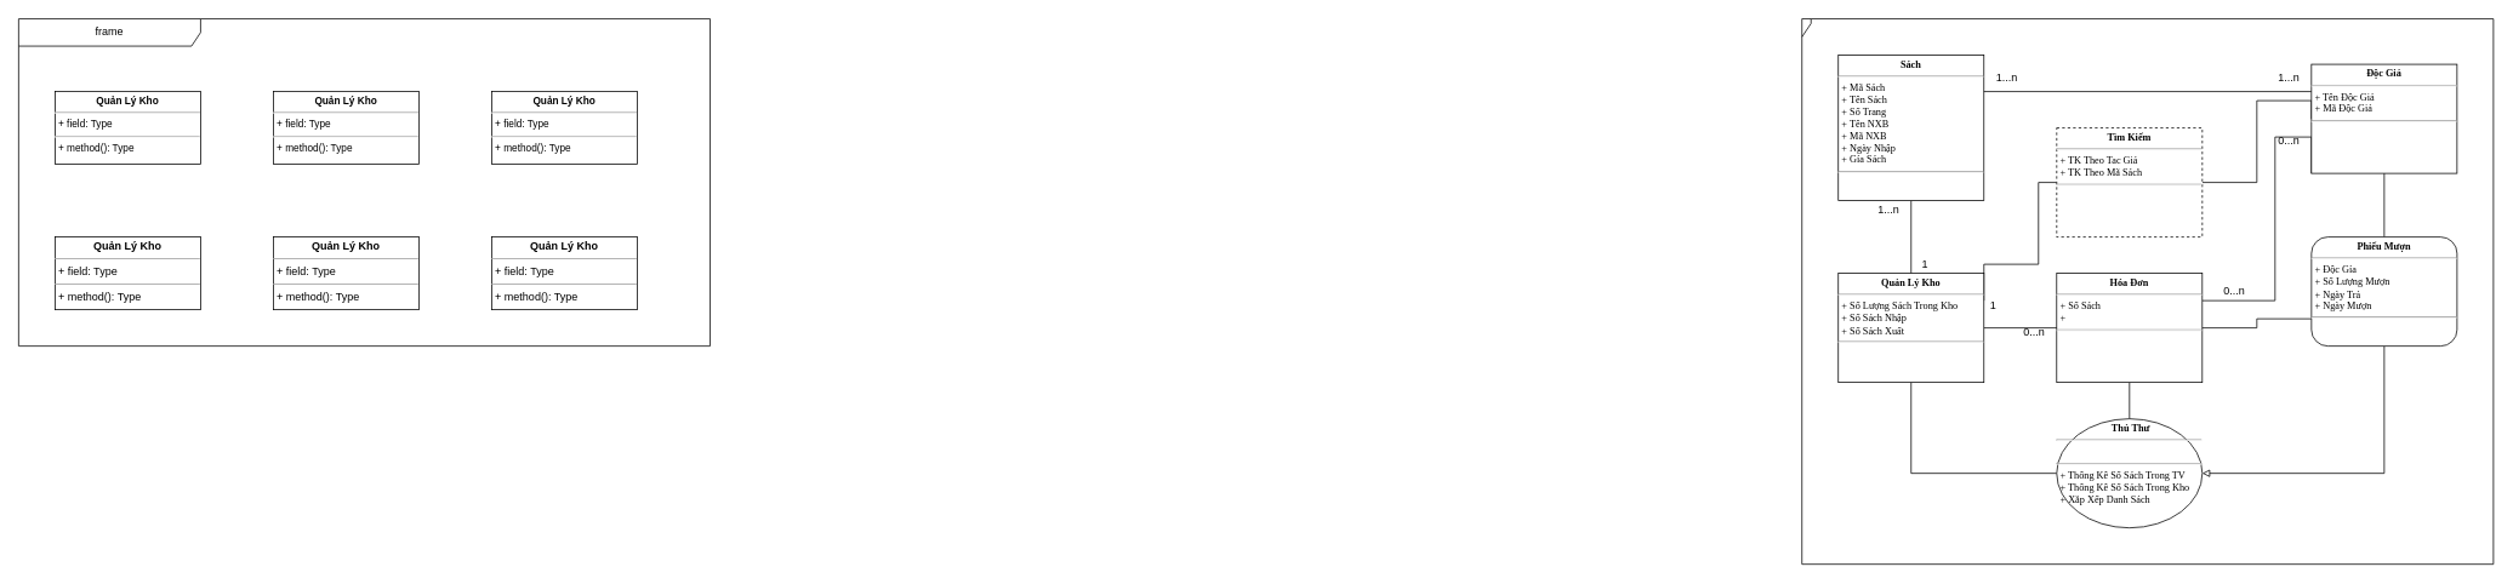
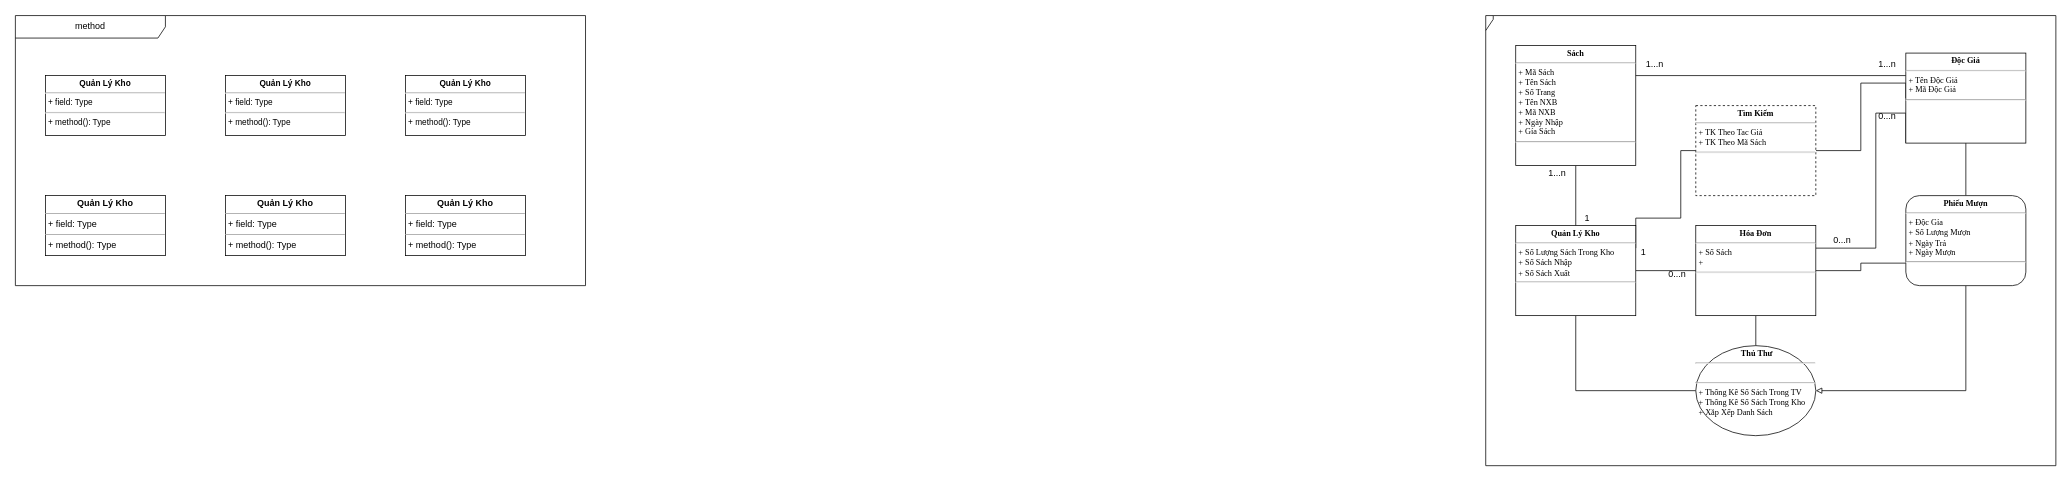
  <mxCell id="0" />
  <mxCell id="1" parent="0" />
  <mxCell id="2" style="edgeStyle=orthogonalEdgeStyle;rounded=0;orthogonalLoop=1;jettySize=auto;html=1;exitX=0.5;exitY=1;exitDx=0;exitDy=0;entryX=0.5;entryY=0;entryDx=0;entryDy=0;movable=0;resizable=0;rotatable=0;deletable=0;editable=0;locked=1;connectable=0;endArrow=none;endFill=0;" edge="1" parent="1" source="3" target="15"><mxGeometry relative="1" as="geometry"><mxPoint x="2090" y="240" as="targetPoint" /></mxGeometry></mxCell>
  <mxCell id="3" value="&lt;p style=&quot;margin: 4px 0px 0px; text-align: center; font-size: 11px;&quot;&gt;&lt;b style=&quot;border-color: var(--border-color); font-size: 11px;&quot;&gt;Sách&lt;/b&gt;&lt;/p&gt;&lt;hr style=&quot;font-size: 11px;&quot;&gt;&lt;p style=&quot;margin: 0px 0px 0px 4px; font-size: 11px;&quot;&gt;+ Mã Sách&lt;/p&gt;&lt;p style=&quot;margin: 0px 0px 0px 4px; font-size: 11px;&quot;&gt;+ Tên Sách&lt;/p&gt;&lt;p style=&quot;margin: 0px 0px 0px 4px; font-size: 11px;&quot;&gt;+ Số Trang&lt;/p&gt;&lt;p style=&quot;margin: 0px 0px 0px 4px; font-size: 11px;&quot;&gt;+ Tên NXB&lt;/p&gt;&lt;p style=&quot;margin: 0px 0px 0px 4px; font-size: 11px;&quot;&gt;+ Mã NXB&lt;/p&gt;&lt;p style=&quot;margin: 0px 0px 0px 4px; font-size: 11px;&quot;&gt;+ Ngày Nhập&lt;/p&gt;&lt;p style=&quot;margin: 0px 0px 0px 4px; font-size: 11px;&quot;&gt;+ Gía Sách&lt;/p&gt;&lt;hr style=&quot;font-size: 11px;&quot;&gt;&lt;p style=&quot;margin: 0px 0px 0px 4px; font-size: 11px;&quot;&gt;&lt;br style=&quot;font-size: 11px;&quot;&gt;&lt;/p&gt;" style="verticalAlign=top;align=left;overflow=fill;fontSize=11;fontFamily=Times New Roman;html=1;whiteSpace=wrap;movable=0;resizable=0;rotatable=0;deletable=0;editable=0;locked=1;connectable=0;" parent="1" vertex="1"><mxGeometry x="2020" y="60" width="160" height="160" as="geometry" /></mxCell>
  <mxCell id="4" style="rounded=0;orthogonalLoop=1;jettySize=auto;html=1;endArrow=none;endFill=0;movable=0;resizable=0;rotatable=0;deletable=0;editable=0;locked=1;connectable=0;entryX=1;entryY=0.25;entryDx=0;entryDy=0;exitX=0;exitY=0.25;exitDx=0;exitDy=0;" parent="1" source="8" target="3" edge="1"><mxGeometry relative="1" as="geometry" /></mxCell>
  <mxCell id="5" style="edgeStyle=orthogonalEdgeStyle;rounded=0;orthogonalLoop=1;jettySize=auto;html=1;exitX=0;exitY=1;exitDx=0;exitDy=0;entryX=1;entryY=0.25;entryDx=0;entryDy=0;endArrow=none;endFill=0;movable=0;resizable=0;rotatable=0;deletable=0;editable=0;locked=1;connectable=0;" parent="1" source="8" target="11" edge="1"><mxGeometry relative="1" as="geometry"><mxPoint x="2485" y="450" as="sourcePoint" /><mxPoint x="2205" y="600" as="targetPoint" /><Array as="points"><mxPoint x="2500" y="150" /><mxPoint x="2500" y="330" /></Array></mxGeometry></mxCell>
  <mxCell id="6" style="edgeStyle=orthogonalEdgeStyle;rounded=0;orthogonalLoop=1;jettySize=auto;html=1;exitX=0;exitY=0.5;exitDx=0;exitDy=0;entryX=1;entryY=0.5;entryDx=0;entryDy=0;endArrow=none;endFill=0;movable=0;resizable=0;rotatable=0;deletable=0;editable=0;locked=1;connectable=0;" edge="1" parent="1" source="8" target="31"><mxGeometry relative="1" as="geometry"><Array as="points"><mxPoint x="2480" y="110" /><mxPoint x="2480" y="200" /></Array></mxGeometry></mxCell>
  <mxCell id="7" style="edgeStyle=orthogonalEdgeStyle;rounded=0;orthogonalLoop=1;jettySize=auto;html=1;exitX=0.5;exitY=1;exitDx=0;exitDy=0;entryX=0.5;entryY=0;entryDx=0;entryDy=0;endArrow=none;endFill=0;movable=0;resizable=0;rotatable=0;deletable=0;editable=0;locked=1;connectable=0;" edge="1" parent="1" source="8" target="33"><mxGeometry relative="1" as="geometry" /></mxCell>
  <mxCell id="8" value="&lt;p style=&quot;margin: 4px 0px 0px; text-align: center; font-size: 11px;&quot;&gt;&lt;b&gt;Độc Giả&lt;/b&gt;&lt;/p&gt;&lt;hr style=&quot;font-size: 11px;&quot;&gt;&lt;p style=&quot;margin: 0px 0px 0px 4px; font-size: 11px;&quot;&gt;+ Tên Độc Giả&lt;/p&gt;&lt;p style=&quot;margin: 0px 0px 0px 4px; font-size: 11px;&quot;&gt;+ Mã Độc Giả&lt;/p&gt;&lt;hr style=&quot;font-size: 11px;&quot;&gt;&lt;p style=&quot;margin: 0px 0px 0px 4px; font-size: 11px;&quot;&gt;&lt;br style=&quot;font-size: 11px;&quot;&gt;&lt;/p&gt;" style="verticalAlign=top;align=left;overflow=fill;fontSize=11;fontFamily=Times New Roman;html=1;whiteSpace=wrap;movable=0;resizable=0;rotatable=0;deletable=0;editable=0;locked=1;connectable=0;" parent="1" vertex="1"><mxGeometry x="2540" y="70" width="160" height="120" as="geometry" /></mxCell>
  <mxCell id="9" style="edgeStyle=orthogonalEdgeStyle;rounded=0;orthogonalLoop=1;jettySize=auto;html=1;exitX=1;exitY=0.5;exitDx=0;exitDy=0;entryX=0;entryY=0.75;entryDx=0;entryDy=0;endArrow=none;endFill=0;movable=0;resizable=0;rotatable=0;deletable=0;editable=0;locked=1;connectable=0;" edge="1" parent="1" source="11" target="33"><mxGeometry relative="1" as="geometry" /></mxCell>
  <mxCell id="10" style="edgeStyle=orthogonalEdgeStyle;rounded=0;orthogonalLoop=1;jettySize=auto;html=1;exitX=0.5;exitY=1;exitDx=0;exitDy=0;entryX=0.5;entryY=0;entryDx=0;entryDy=0;endArrow=none;endFill=0;movable=0;resizable=0;rotatable=0;deletable=0;editable=0;locked=1;connectable=0;" edge="1" parent="1" source="11" target="34"><mxGeometry relative="1" as="geometry" /></mxCell>
  <mxCell id="11" value="&lt;p style=&quot;margin: 4px 0px 0px; text-align: center; font-size: 11px;&quot;&gt;&lt;b style=&quot;font-size: 11px;&quot;&gt;Hóa Đơn&lt;/b&gt;&lt;/p&gt;&lt;hr style=&quot;font-size: 11px;&quot;&gt;&lt;p style=&quot;margin: 0px 0px 0px 4px; font-size: 11px;&quot;&gt;+ Số Sách&lt;/p&gt;&lt;p style=&quot;margin: 0px 0px 0px 4px; font-size: 11px;&quot;&gt;+&amp;nbsp;&lt;/p&gt;&lt;hr style=&quot;font-size: 11px;&quot;&gt;&lt;p style=&quot;margin: 0px 0px 0px 4px; font-size: 11px;&quot;&gt;&lt;br style=&quot;font-size: 11px;&quot;&gt;&lt;/p&gt;" style="verticalAlign=top;align=left;overflow=fill;fontSize=11;fontFamily=Times New Roman;html=1;whiteSpace=wrap;movable=0;resizable=0;rotatable=0;deletable=0;editable=0;locked=1;connectable=0;" parent="1" vertex="1"><mxGeometry x="2260" y="300" width="160" height="120" as="geometry" /></mxCell>
  <mxCell id="12" style="edgeStyle=orthogonalEdgeStyle;rounded=0;orthogonalLoop=1;jettySize=auto;html=1;exitX=1;exitY=0.5;exitDx=0;exitDy=0;entryX=0;entryY=0.5;entryDx=0;entryDy=0;endArrow=none;endFill=0;movable=0;resizable=0;rotatable=0;deletable=0;editable=0;locked=1;connectable=0;" parent="1" source="15" target="11" edge="1"><mxGeometry relative="1" as="geometry" /></mxCell>
  <mxCell id="13" style="edgeStyle=orthogonalEdgeStyle;rounded=0;orthogonalLoop=1;jettySize=auto;html=1;exitX=1;exitY=0.25;exitDx=0;exitDy=0;entryX=0;entryY=0.5;entryDx=0;entryDy=0;endArrow=none;endFill=0;movable=0;resizable=0;rotatable=0;deletable=0;editable=0;locked=1;connectable=0;" edge="1" parent="1" source="15" target="31"><mxGeometry relative="1" as="geometry"><Array as="points"><mxPoint x="2240" y="290" /><mxPoint x="2240" y="200" /></Array></mxGeometry></mxCell>
  <mxCell id="14" style="edgeStyle=orthogonalEdgeStyle;rounded=0;orthogonalLoop=1;jettySize=auto;html=1;exitX=0.5;exitY=1;exitDx=0;exitDy=0;entryX=0;entryY=0.5;entryDx=0;entryDy=0;endArrow=none;endFill=0;movable=0;resizable=0;rotatable=0;deletable=0;editable=0;locked=1;connectable=0;" edge="1" parent="1" source="15" target="34"><mxGeometry relative="1" as="geometry" /></mxCell>
  <mxCell id="15" value="&lt;p style=&quot;margin: 4px 0px 0px; text-align: center; font-size: 11px;&quot;&gt;&lt;b style=&quot;font-size: 11px;&quot;&gt;Quản Lý Kho&lt;/b&gt;&lt;/p&gt;&lt;hr style=&quot;font-size: 11px;&quot;&gt;&lt;p style=&quot;margin: 0px 0px 0px 4px; font-size: 11px;&quot;&gt;+ Số Lượng Sách Trong Kho&lt;/p&gt;&lt;p style=&quot;margin: 0px 0px 0px 4px; font-size: 11px;&quot;&gt;+ Số Sách Nhập&lt;/p&gt;&lt;p style=&quot;margin: 0px 0px 0px 4px; font-size: 11px;&quot;&gt;+ Số Sách Xuất&lt;/p&gt;&lt;hr style=&quot;font-size: 11px;&quot;&gt;&lt;p style=&quot;margin: 0px 0px 0px 4px; font-size: 11px;&quot;&gt;&lt;br style=&quot;font-size: 11px;&quot;&gt;&lt;/p&gt;" style="verticalAlign=top;align=left;overflow=fill;fontSize=11;fontFamily=Times New Roman;html=1;whiteSpace=wrap;movable=0;resizable=0;rotatable=0;deletable=0;editable=0;locked=1;connectable=0;" parent="1" vertex="1"><mxGeometry x="2020" y="300" width="160" height="120" as="geometry" /></mxCell>
  <mxCell id="16" value="&lt;p style=&quot;margin: 4px 0px 0px; text-align: center; font-size: 11px;&quot;&gt;&lt;b style=&quot;font-size: 11px;&quot;&gt;Quản Lý Kho&lt;/b&gt;&lt;/p&gt;&lt;hr style=&quot;font-size: 11px;&quot;&gt;&lt;p style=&quot;margin: 0px 0px 0px 4px; font-size: 11px;&quot;&gt;+ field: Type&lt;/p&gt;&lt;hr style=&quot;font-size: 11px;&quot;&gt;&lt;p style=&quot;margin: 0px 0px 0px 4px; font-size: 11px;&quot;&gt;+ method(): Type&lt;/p&gt;" style="verticalAlign=top;align=left;overflow=fill;fontSize=11;fontFamily=Helvetica;html=1;whiteSpace=wrap;" parent="1" vertex="1"><mxGeometry x="60" y="100" width="160" height="80" as="geometry" /></mxCell>
  <mxCell id="17" value="&lt;p style=&quot;margin: 4px 0px 0px; text-align: center; font-size: 11px;&quot;&gt;&lt;b style=&quot;font-size: 11px;&quot;&gt;Quản Lý Kho&lt;/b&gt;&lt;/p&gt;&lt;hr style=&quot;font-size: 11px;&quot;&gt;&lt;p style=&quot;margin: 0px 0px 0px 4px; font-size: 11px;&quot;&gt;+ field: Type&lt;/p&gt;&lt;hr style=&quot;font-size: 11px;&quot;&gt;&lt;p style=&quot;margin: 0px 0px 0px 4px; font-size: 11px;&quot;&gt;+ method(): Type&lt;/p&gt;" style="verticalAlign=top;align=left;overflow=fill;fontSize=11;fontFamily=Helvetica;html=1;whiteSpace=wrap;" parent="1" vertex="1"><mxGeometry x="300" y="100" width="160" height="80" as="geometry" /></mxCell>
  <mxCell id="18" value="&lt;p style=&quot;margin: 4px 0px 0px; text-align: center; font-size: 11px;&quot;&gt;&lt;b style=&quot;font-size: 11px;&quot;&gt;Quản Lý Kho&lt;/b&gt;&lt;/p&gt;&lt;hr style=&quot;font-size: 11px;&quot;&gt;&lt;p style=&quot;margin: 0px 0px 0px 4px; font-size: 11px;&quot;&gt;+ field: Type&lt;/p&gt;&lt;hr style=&quot;font-size: 11px;&quot;&gt;&lt;p style=&quot;margin: 0px 0px 0px 4px; font-size: 11px;&quot;&gt;+ method(): Type&lt;/p&gt;" style="verticalAlign=top;align=left;overflow=fill;fontSize=11;fontFamily=Helvetica;html=1;whiteSpace=wrap;" parent="1" vertex="1"><mxGeometry x="540" y="100" width="160" height="80" as="geometry" /></mxCell>
  <mxCell id="19" value="&lt;p style=&quot;margin:0px;margin-top:4px;text-align:center;&quot;&gt;&lt;b&gt;Quản Lý Kho&lt;/b&gt;&lt;/p&gt;&lt;hr size=&quot;1&quot;&gt;&lt;p style=&quot;margin:0px;margin-left:4px;&quot;&gt;+ field: Type&lt;/p&gt;&lt;hr size=&quot;1&quot;&gt;&lt;p style=&quot;margin:0px;margin-left:4px;&quot;&gt;+ method(): Type&lt;/p&gt;" style="verticalAlign=top;align=left;overflow=fill;fontSize=12;fontFamily=Helvetica;html=1;whiteSpace=wrap;" parent="1" vertex="1"><mxGeometry x="540" y="260" width="160" height="80" as="geometry" /></mxCell>
  <mxCell id="20" value="&lt;p style=&quot;margin:0px;margin-top:4px;text-align:center;&quot;&gt;&lt;b&gt;Quản Lý Kho&lt;/b&gt;&lt;/p&gt;&lt;hr size=&quot;1&quot;&gt;&lt;p style=&quot;margin:0px;margin-left:4px;&quot;&gt;+ field: Type&lt;/p&gt;&lt;hr size=&quot;1&quot;&gt;&lt;p style=&quot;margin:0px;margin-left:4px;&quot;&gt;+ method(): Type&lt;/p&gt;" style="verticalAlign=top;align=left;overflow=fill;fontSize=12;fontFamily=Helvetica;html=1;whiteSpace=wrap;" parent="1" vertex="1"><mxGeometry x="300" y="260" width="160" height="80" as="geometry" /></mxCell>
  <mxCell id="21" value="&lt;p style=&quot;margin:0px;margin-top:4px;text-align:center;&quot;&gt;&lt;b&gt;Quản Lý Kho&lt;/b&gt;&lt;/p&gt;&lt;hr size=&quot;1&quot;&gt;&lt;p style=&quot;margin:0px;margin-left:4px;&quot;&gt;+ field: Type&lt;/p&gt;&lt;hr size=&quot;1&quot;&gt;&lt;p style=&quot;margin:0px;margin-left:4px;&quot;&gt;+ method(): Type&lt;/p&gt;" style="verticalAlign=top;align=left;overflow=fill;fontSize=12;fontFamily=Helvetica;html=1;whiteSpace=wrap;" parent="1" vertex="1"><mxGeometry x="60" y="260" width="160" height="80" as="geometry" /></mxCell>
  <mxCell id="22" value="1" style="text;html=1;align=center;verticalAlign=middle;resizable=0;points=[];autosize=1;strokeColor=none;fillColor=none;movable=0;rotatable=0;deletable=0;editable=0;locked=1;connectable=0;" vertex="1" parent="1"><mxGeometry y="275" width="30" height="30" as="geometry" x="2100" /></mxCell>
  <mxCell id="23" value="1" style="text;html=1;align=center;verticalAlign=middle;resizable=0;points=[];autosize=1;strokeColor=none;fillColor=none;movable=0;rotatable=0;deletable=0;editable=0;locked=1;connectable=0;" vertex="1" parent="1"><mxGeometry x="2175" y="320" width="30" height="30" as="geometry" /></mxCell>
  <mxCell id="24" value="0...n" style="text;html=1;align=center;verticalAlign=middle;resizable=0;points=[];autosize=1;strokeColor=none;fillColor=none;movable=0;rotatable=0;deletable=0;editable=0;locked=1;connectable=0;" vertex="1" parent="1"><mxGeometry x="2210" y="350" width="50" height="30" as="geometry" /></mxCell>
  <mxCell id="25" value="0...n" style="text;html=1;align=center;verticalAlign=middle;resizable=0;points=[];autosize=1;strokeColor=none;fillColor=none;movable=0;rotatable=0;deletable=0;editable=0;locked=1;connectable=0;" vertex="1" parent="1"><mxGeometry x="2430" y="305" width="50" height="30" as="geometry" /></mxCell>
  <mxCell id="26" value="0...n" style="text;html=1;align=center;verticalAlign=middle;resizable=0;points=[];autosize=1;strokeColor=none;fillColor=none;movable=0;rotatable=0;deletable=0;editable=0;locked=1;connectable=0;" vertex="1" parent="1"><mxGeometry x="2490" y="140" width="50" height="30" as="geometry" /></mxCell>
  <mxCell id="27" value="1...n" style="text;html=1;align=center;verticalAlign=middle;resizable=0;points=[];autosize=1;strokeColor=none;fillColor=none;movable=0;rotatable=0;deletable=0;editable=0;locked=1;connectable=0;" vertex="1" parent="1"><mxGeometry x="2490" y="70" width="50" height="30" as="geometry" /></mxCell>
  <mxCell id="28" value="1...n" style="text;html=1;align=center;verticalAlign=middle;resizable=0;points=[];autosize=1;strokeColor=none;fillColor=none;movable=0;rotatable=0;deletable=0;editable=0;locked=1;connectable=0;" vertex="1" parent="1"><mxGeometry x="2180" y="70" width="50" height="30" as="geometry" /></mxCell>
  <mxCell id="29" value="" style="shape=umlFrame;whiteSpace=wrap;html=1;pointerEvents=0;width=10;height=20;movable=0;resizable=0;rotatable=0;deletable=0;editable=0;locked=1;connectable=0;" vertex="1" parent="1"><mxGeometry x="1980" y="20" width="760" height="600" as="geometry" /></mxCell>
- <mxCell id="30" value="frame" style="shape=umlFrame;whiteSpace=wrap;html=1;pointerEvents=0;width=200;height=30;" vertex="1" parent="1"><mxGeometry x="20" y="20" width="760" height="360" as="geometry" /></mxCell>
+ <mxCell id="30" value="method" style="shape=umlFrame;whiteSpace=wrap;html=1;pointerEvents=0;width=200;height=30;" vertex="1" parent="1"><mxGeometry x="20" y="20" width="760" height="360" as="geometry" /></mxCell>
  <mxCell id="31" value="&lt;p style=&quot;margin: 4px 0px 0px; text-align: center; font-size: 11px;&quot;&gt;&lt;b&gt;Tìm Kiếm&lt;/b&gt;&lt;/p&gt;&lt;hr style=&quot;font-size: 11px;&quot;&gt;&lt;p style=&quot;margin: 0px 0px 0px 4px; font-size: 11px;&quot;&gt;+ TK Theo Tac Giả&lt;/p&gt;&lt;p style=&quot;margin: 0px 0px 0px 4px; font-size: 11px;&quot;&gt;+ TK Theo Mã Sách&lt;/p&gt;&lt;hr style=&quot;font-size: 11px;&quot;&gt;&lt;p style=&quot;margin: 0px 0px 0px 4px; font-size: 11px;&quot;&gt;&lt;br style=&quot;font-size: 11px;&quot;&gt;&lt;/p&gt;" style="verticalAlign=top;align=left;overflow=fill;fontSize=11;fontFamily=Times New Roman;html=1;whiteSpace=wrap;movable=0;resizable=0;rotatable=0;deletable=0;editable=0;locked=1;connectable=0;dashed=1;" vertex="1" parent="1"><mxGeometry x="2260" y="140" width="160" height="120" as="geometry" /></mxCell>
  <mxCell id="32" style="edgeStyle=orthogonalEdgeStyle;rounded=0;orthogonalLoop=1;jettySize=auto;html=1;exitX=0.5;exitY=1;exitDx=0;exitDy=0;entryX=1;entryY=0.5;entryDx=0;entryDy=0;endArrow=block;endFill=0;movable=0;resizable=0;rotatable=0;deletable=0;editable=0;locked=1;connectable=0;" edge="1" parent="1" source="33" target="34"><mxGeometry relative="1" as="geometry" /></mxCell>
  <mxCell id="33" value="&lt;p style=&quot;margin: 4px 0px 0px; text-align: center; font-size: 11px;&quot;&gt;&lt;b&gt;Phiếu Mượn&lt;/b&gt;&lt;/p&gt;&lt;hr style=&quot;font-size: 11px;&quot;&gt;&lt;p style=&quot;margin: 0px 0px 0px 4px; font-size: 11px;&quot;&gt;+ Độc Gỉa&lt;/p&gt;&lt;p style=&quot;margin: 0px 0px 0px 4px; font-size: 11px;&quot;&gt;+ Số Lượng Mượn&lt;/p&gt;&lt;p style=&quot;margin: 0px 0px 0px 4px; font-size: 11px;&quot;&gt;+ Ngày Trả&lt;/p&gt;&lt;p style=&quot;margin: 0px 0px 0px 4px; font-size: 11px;&quot;&gt;+ Ngày Mượn&lt;/p&gt;&lt;hr style=&quot;font-size: 11px;&quot;&gt;&lt;p style=&quot;margin: 0px 0px 0px 4px; font-size: 11px;&quot;&gt;&lt;br style=&quot;font-size: 11px;&quot;&gt;&lt;/p&gt;" style="verticalAlign=top;align=left;overflow=fill;fontSize=11;fontFamily=Times New Roman;html=1;whiteSpace=wrap;movable=0;resizable=0;rotatable=0;deletable=0;editable=0;locked=1;connectable=0;rounded=1;" vertex="1" parent="1"><mxGeometry x="2540" y="260" width="160" height="120" as="geometry" /></mxCell>
  <mxCell id="34" value="&lt;p style=&quot;margin: 4px 0px 0px; text-align: center; font-size: 11px;&quot;&gt;&lt;/p&gt;&lt;b style=&quot;border-color: var(--border-color); text-align: center;&quot;&gt;&lt;span style=&quot;white-space: pre;&quot;&gt;&#09;&lt;/span&gt;&lt;span style=&quot;white-space: pre;&quot;&gt;&#09;&amp;nbsp;&lt;/span&gt;&amp;nbsp; &amp;nbsp; &amp;nbsp;Thủ Thư&lt;br&gt;&lt;/b&gt;&lt;hr style=&quot;font-size: 11px;&quot;&gt;&lt;p style=&quot;margin: 0px 0px 0px 4px; font-size: 11px;&quot;&gt;&lt;br&gt;&lt;/p&gt;&lt;hr style=&quot;font-size: 11px;&quot;&gt;&lt;p style=&quot;border-color: var(--border-color); margin: 0px 0px 0px 4px;&quot;&gt;+ Thống Kê Số Sách Trong TV&lt;/p&gt;&lt;p style=&quot;border-color: var(--border-color); margin: 0px 0px 0px 4px;&quot;&gt;+ Thống Kê Số Sách Trong Kho&lt;/p&gt;&lt;p style=&quot;border-color: var(--border-color); margin: 0px 0px 0px 4px;&quot;&gt;+ Xắp Xếp Danh Sách&lt;/p&gt;&lt;div&gt;&lt;br&gt;&lt;/div&gt;" style="ellipse;verticalAlign=top;align=left;overflow=fill;fontSize=11;fontFamily=Times New Roman;html=1;whiteSpace=wrap;movable=0;resizable=0;rotatable=0;deletable=0;editable=0;locked=1;connectable=0;" vertex="1" parent="1"><mxGeometry x="2260" y="460" width="160" height="120" as="geometry" /></mxCell>
  <mxCell id="35" value="1...n" style="text;html=1;align=center;verticalAlign=middle;resizable=0;points=[];autosize=1;strokeColor=none;fillColor=none;movable=0;rotatable=0;deletable=0;editable=0;locked=1;connectable=0;" vertex="1" parent="1"><mxGeometry x="2050" y="210" width="50" height="40" as="geometry" /></mxCell>
